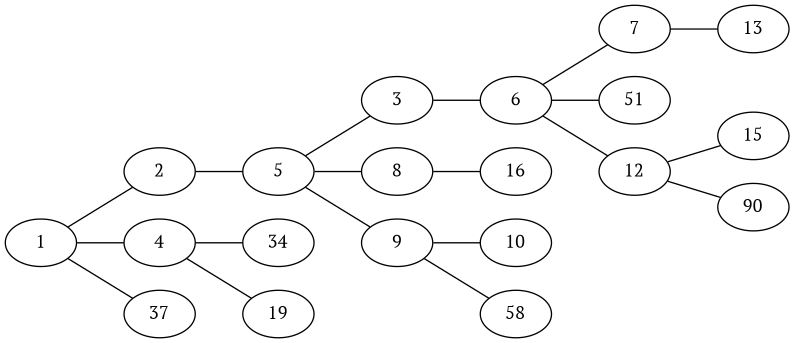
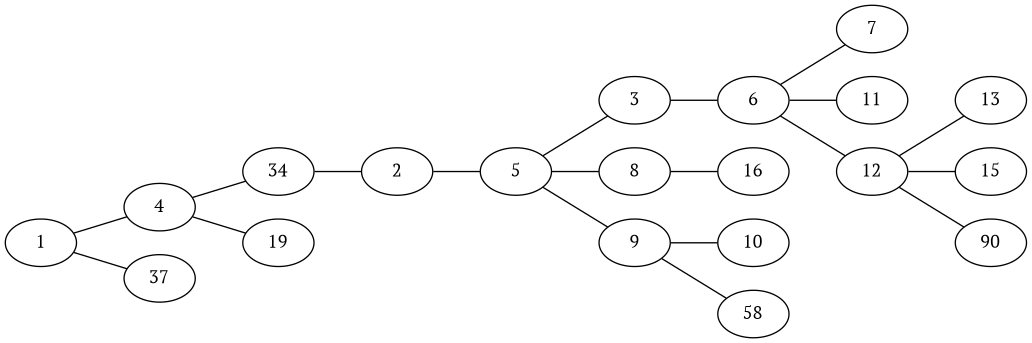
  graph {
    fontname="PT Serif"
    rankdir=LR
    node [fontname="PT Serif"]
    edge [fontname="PT Serif"]
    1
    2
    4
    n4 [label=37]
    5
    n6 [label=34]
    19
    3
    6
    8
    9
    7
-   11 [label=51]
+   11
    12
    16
    10
    n17 [label=58]
    13
    15
    n20 [label=90]
-   1 -- 2
+   n6 -- 2
    1 -- 4
    1 -- n4
    2 -- 5
    4 -- n6
    4 -- 19
    5 -- 3
    5 -- 8
    5 -- 9
    3 -- 6
    6 -- 7
    6 -- 11
    6 -- 12
    8 -- 16
    9 -- 10
    9 -- n17
-   7 -- 13
+   12 -- 13
    12 -- 15
    12 -- n20
  }
